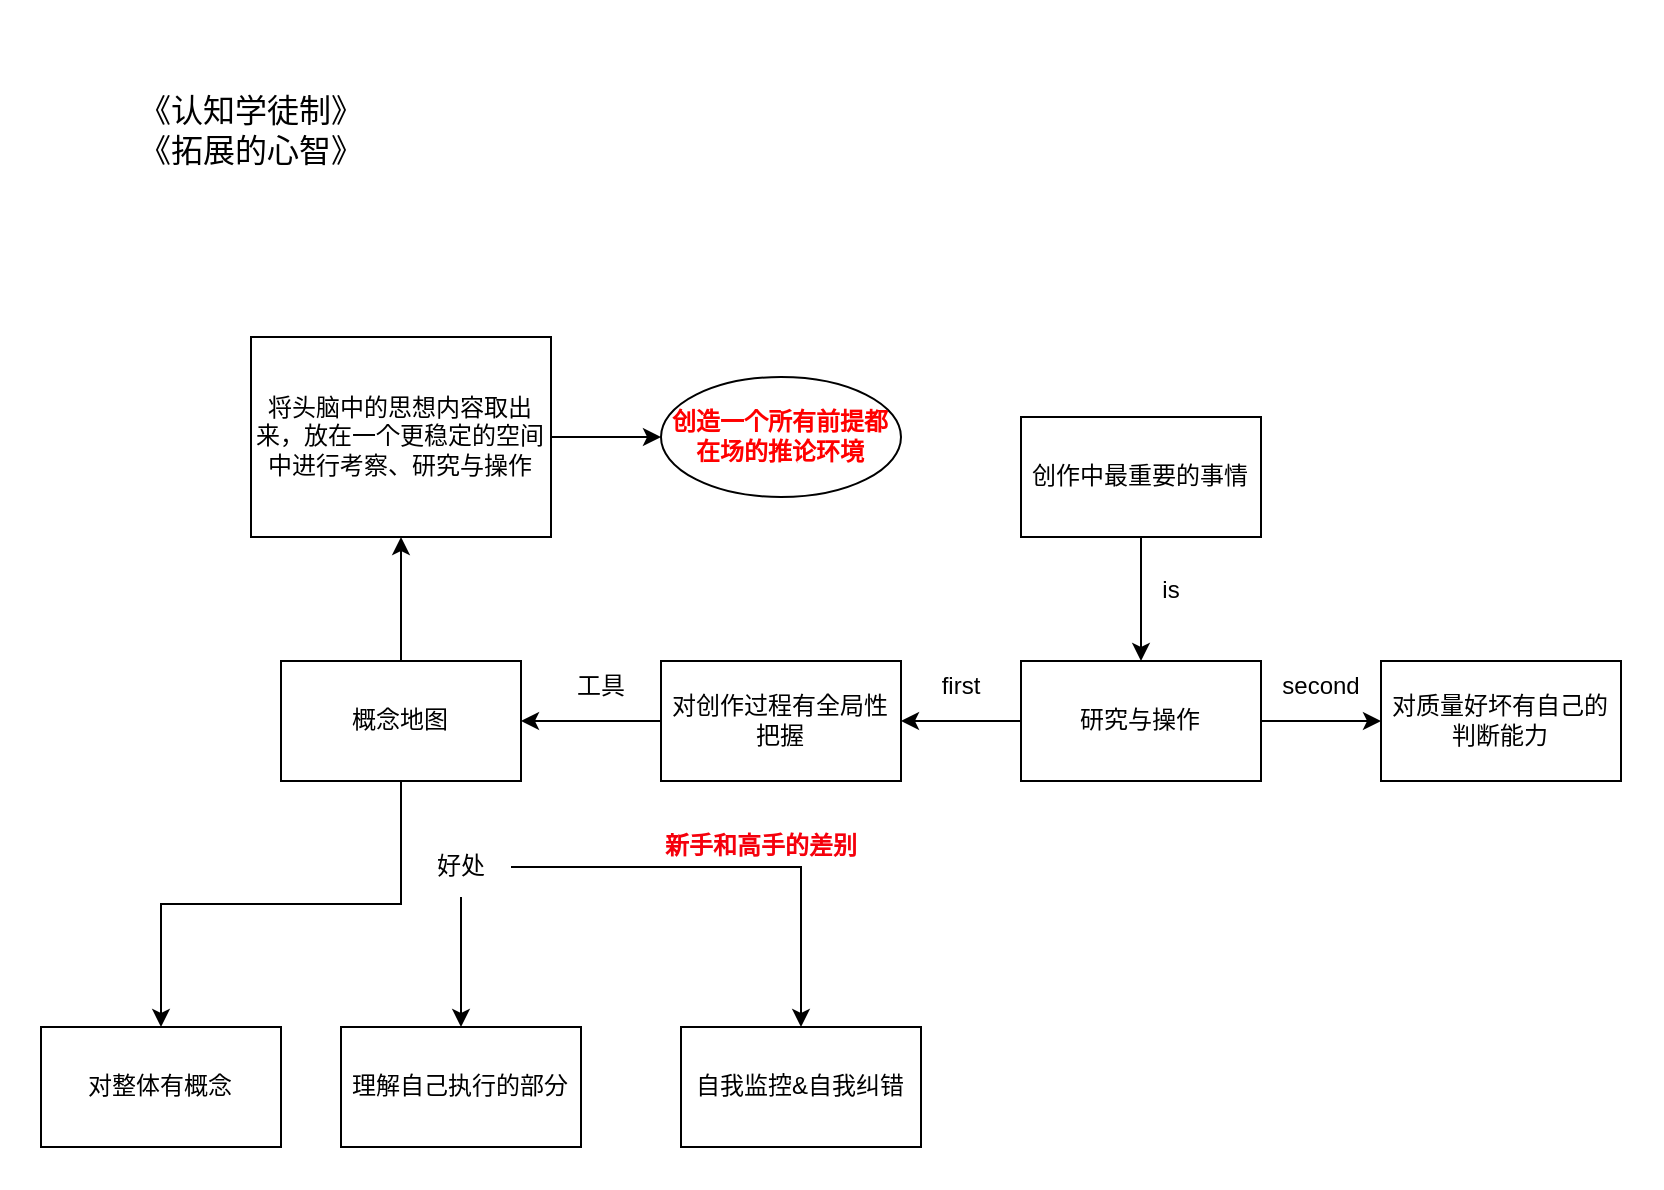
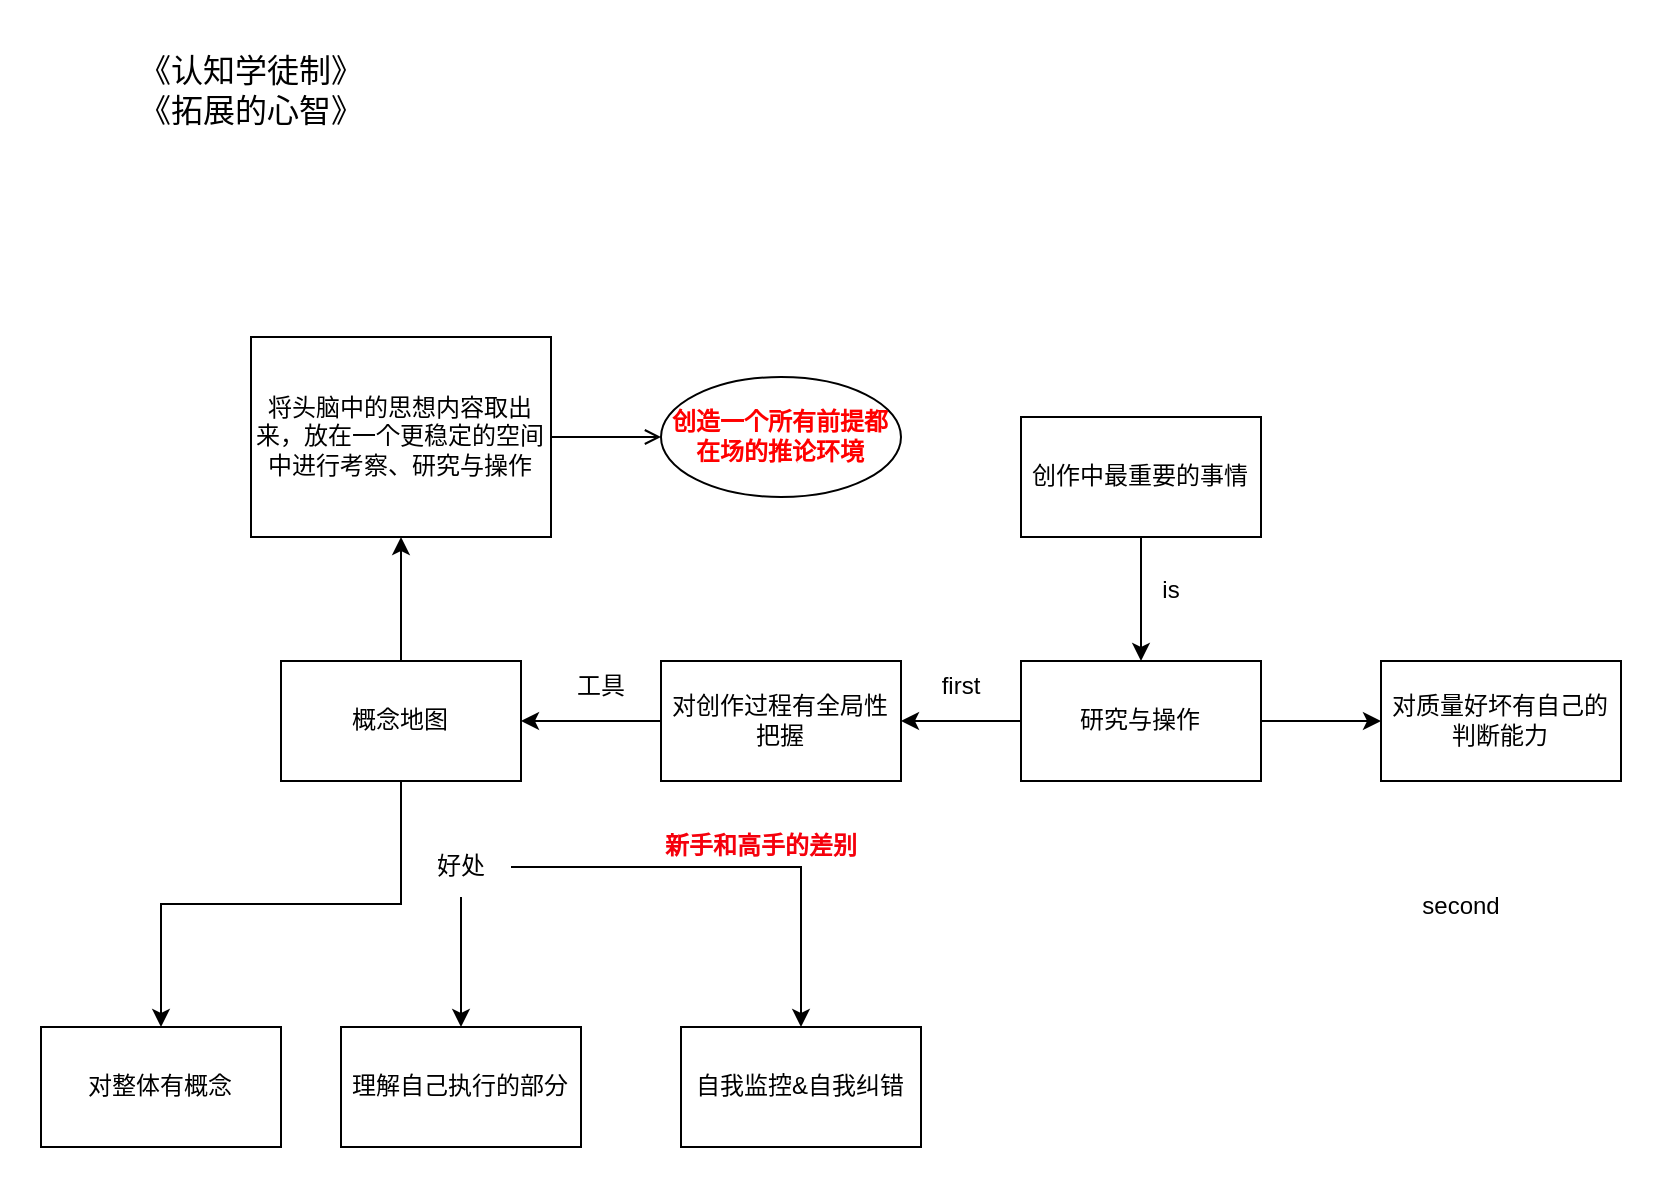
  <mxCell id="0" />
  <mxCell id="1" parent="0" />
  <mxCell id="2" value="" style="edgeStyle=orthogonalEdgeStyle;rounded=0;orthogonalLoop=1;jettySize=auto;html=1;" edge="1" parent="1" source="3" target="6"><mxGeometry relative="1" as="geometry" /></mxCell>
  <mxCell id="3" value="创作中最重要的事情" style="rounded=0;whiteSpace=wrap;html=1;" vertex="1" parent="1"><mxGeometry x="510" y="208" width="120" height="60" as="geometry" /></mxCell>
  <mxCell id="4" value="" style="edgeStyle=orthogonalEdgeStyle;rounded=0;orthogonalLoop=1;jettySize=auto;html=1;" edge="1" parent="1" source="6" target="8"><mxGeometry relative="1" as="geometry" /></mxCell>
  <mxCell id="5" value="" style="edgeStyle=orthogonalEdgeStyle;rounded=0;orthogonalLoop=1;jettySize=auto;html=1;" edge="1" parent="1" source="6" target="11"><mxGeometry relative="1" as="geometry" /></mxCell>
  <mxCell id="6" value="研究与操作" style="whiteSpace=wrap;html=1;rounded=0;" vertex="1" parent="1"><mxGeometry x="510" y="330" width="120" height="60" as="geometry" /></mxCell>
  <mxCell id="7" value="" style="edgeStyle=orthogonalEdgeStyle;rounded=0;orthogonalLoop=1;jettySize=auto;html=1;" edge="1" parent="1" source="8" target="15"><mxGeometry relative="1" as="geometry" /></mxCell>
  <mxCell id="8" value="对创作过程有全局性把握" style="whiteSpace=wrap;html=1;rounded=0;" vertex="1" parent="1"><mxGeometry x="330" y="330" width="120" height="60" as="geometry" /></mxCell>
  <mxCell id="9" value="is" style="text;html=1;align=center;verticalAlign=middle;resizable=0;points=[];autosize=1;strokeColor=none;fillColor=none;" vertex="1" parent="1"><mxGeometry x="570" y="280" width="30" height="30" as="geometry" /></mxCell>
  <mxCell id="10" value="first" style="text;html=1;align=center;verticalAlign=middle;resizable=0;points=[];autosize=1;strokeColor=none;fillColor=none;" vertex="1" parent="1"><mxGeometry x="460" y="328" width="40" height="30" as="geometry" /></mxCell>
  <mxCell id="11" value="对质量好坏有自己的判断能力" style="whiteSpace=wrap;html=1;rounded=0;" vertex="1" parent="1"><mxGeometry x="690" y="330" width="120" height="60" as="geometry" /></mxCell>
- <mxCell id="12" value="second" style="text;html=1;align=center;verticalAlign=middle;resizable=0;points=[];autosize=1;strokeColor=none;fillColor=none;" vertex="1" parent="1"><mxGeometry x="630" y="328" width="60" height="30" as="geometry" /></mxCell>
+ <mxCell id="12" value="second" style="text;html=1;align=center;verticalAlign=middle;resizable=0;points=[];autosize=1;strokeColor=none;fillColor=none;" vertex="1" parent="1"><mxGeometry x="700" y="438" width="60" height="30" as="geometry" /></mxCell>
  <mxCell id="13" value="" style="edgeStyle=orthogonalEdgeStyle;rounded=0;orthogonalLoop=1;jettySize=auto;html=1;" edge="1" parent="1" source="15" target="17"><mxGeometry relative="1" as="geometry" /></mxCell>
  <mxCell id="14" value="" style="edgeStyle=orthogonalEdgeStyle;rounded=0;orthogonalLoop=1;jettySize=auto;html=1;" edge="1" parent="1" source="15" target="25"><mxGeometry relative="1" as="geometry" /></mxCell>
  <mxCell id="15" value="概念地图" style="whiteSpace=wrap;html=1;rounded=0;" vertex="1" parent="1"><mxGeometry x="140" y="330" width="120" height="60" as="geometry" /></mxCell>
  <mxCell id="16" value="工具" style="text;html=1;align=center;verticalAlign=middle;resizable=0;points=[];autosize=1;strokeColor=none;fillColor=none;" vertex="1" parent="1"><mxGeometry x="275" y="328" width="50" height="30" as="geometry" /></mxCell>
  <mxCell id="17" value="对整体有概念" style="whiteSpace=wrap;html=1;rounded=0;" vertex="1" parent="1"><mxGeometry x="20" y="513" width="120" height="60" as="geometry" /></mxCell>
  <mxCell id="18" value="" style="edgeStyle=orthogonalEdgeStyle;rounded=0;orthogonalLoop=1;jettySize=auto;html=1;" edge="1" parent="1" source="20" target="21"><mxGeometry relative="1" as="geometry" /></mxCell>
  <mxCell id="19" value="" style="edgeStyle=orthogonalEdgeStyle;rounded=0;orthogonalLoop=1;jettySize=auto;html=1;" edge="1" parent="1" source="20" target="22"><mxGeometry relative="1" as="geometry" /></mxCell>
  <mxCell id="20" value="好处" style="text;html=1;align=center;verticalAlign=middle;resizable=0;points=[];autosize=1;strokeColor=none;fillColor=none;" vertex="1" parent="1"><mxGeometry x="205" y="418" width="50" height="30" as="geometry" /></mxCell>
  <mxCell id="21" value="理解自己执行的部分" style="whiteSpace=wrap;html=1;" vertex="1" parent="1"><mxGeometry x="170" y="513" width="120" height="60" as="geometry" /></mxCell>
  <mxCell id="22" value="自我监控&amp;amp;自我纠错" style="whiteSpace=wrap;html=1;" vertex="1" parent="1"><mxGeometry x="340" y="513" width="120" height="60" as="geometry" /></mxCell>
  <mxCell id="23" value="新手和高手的差别" style="text;html=1;align=center;verticalAlign=middle;resizable=0;points=[];autosize=1;strokeColor=none;fillColor=none;fontStyle=1;fontColor=#f5000c;" vertex="1" parent="1"><mxGeometry x="320" y="408" width="120" height="30" as="geometry" /></mxCell>
- <mxCell id="24" value="" style="edgeStyle=orthogonalEdgeStyle;rounded=0;orthogonalLoop=1;jettySize=auto;html=1;" edge="1" parent="1" source="25" target="27"><mxGeometry relative="1" as="geometry" /></mxCell>
+ <mxCell id="24" value="" style="edgeStyle=orthogonalEdgeStyle;rounded=0;orthogonalLoop=1;jettySize=auto;html=1;endArrow=open;" edge="1" parent="1" source="25" target="27"><mxGeometry relative="1" as="geometry" /></mxCell>
  <mxCell id="25" value="将头脑中的思想内容取出来，放在一个更稳定的空间中进行考察、研究与操作" style="whiteSpace=wrap;html=1;rounded=0;" vertex="1" parent="1"><mxGeometry x="125" y="168" width="150" height="100" as="geometry" /></mxCell>
- <mxCell id="26" value="《认知学徒制》&lt;br style=&quot;font-size: 16px;&quot;&gt;《拓展的心智》" style="text;html=1;align=center;verticalAlign=middle;resizable=0;points=[];autosize=1;strokeColor=none;fillColor=none;fontSize=16;" vertex="1" parent="1"><mxGeometry x="55" y="40" width="140" height="50" as="geometry" /></mxCell>
+ <mxCell id="26" value="《认知学徒制》&lt;br style=&quot;font-size: 16px;&quot;&gt;《拓展的心智》" style="text;html=1;align=center;verticalAlign=middle;resizable=0;points=[];autosize=1;strokeColor=none;fillColor=none;fontSize=16;" vertex="1" parent="1"><mxGeometry x="55" y="20" width="140" height="50" as="geometry" /></mxCell>
  <mxCell id="27" value="&lt;b&gt;创造一个所有前提都在场的推论环境&lt;/b&gt;" style="ellipse;whiteSpace=wrap;html=1;fontColor=#ff0000;" vertex="1" parent="1"><mxGeometry x="330" y="188" width="120" height="60" as="geometry" /></mxCell>
